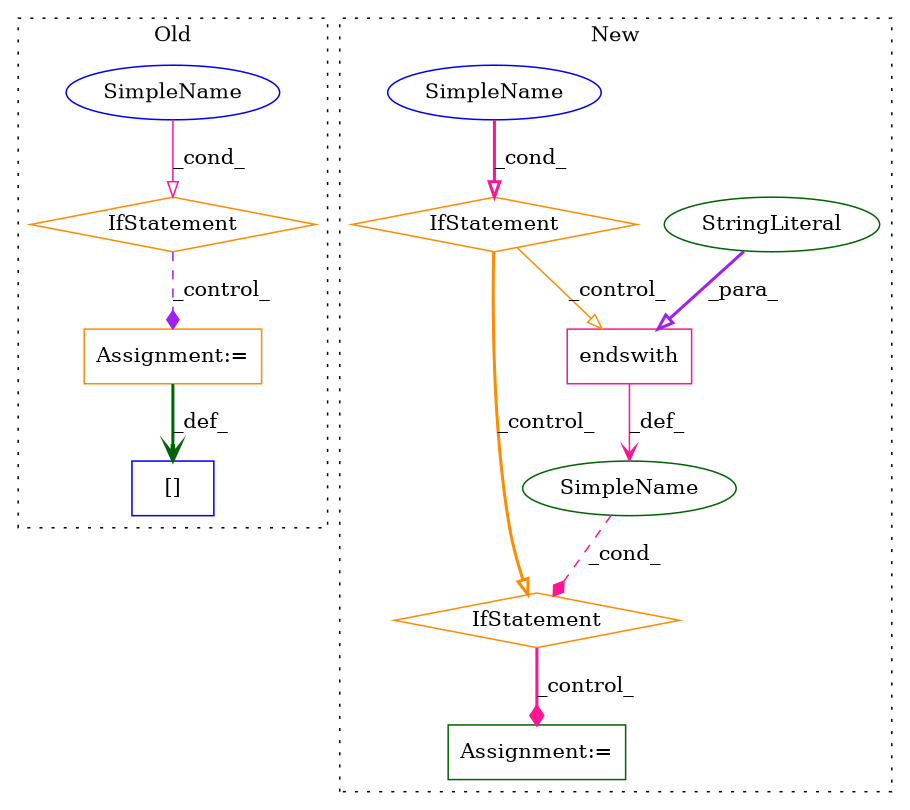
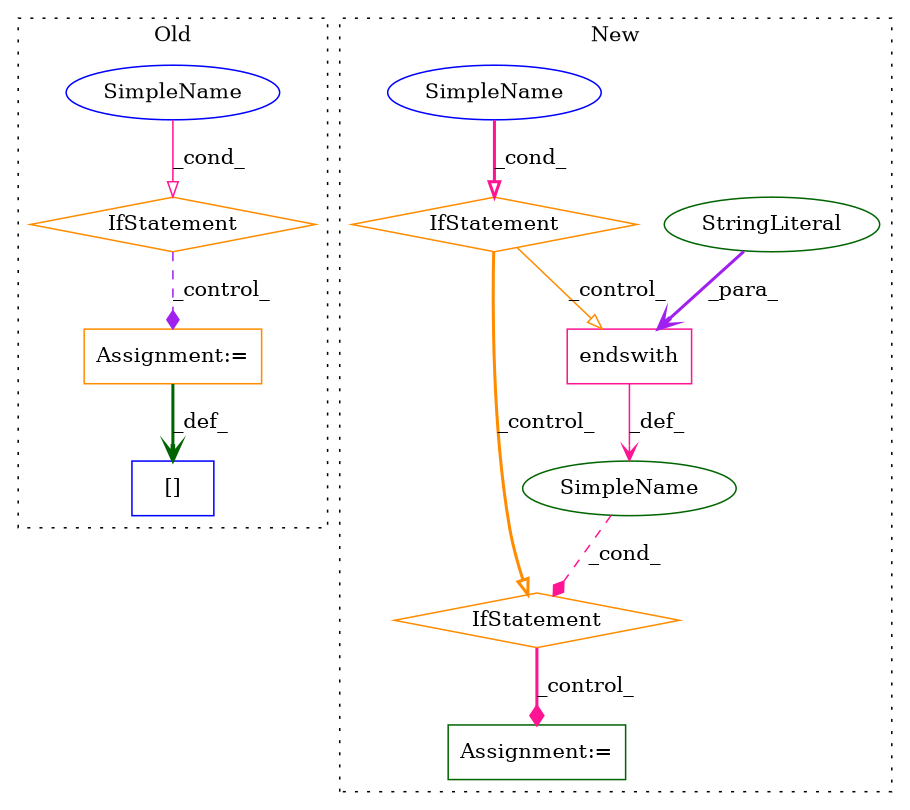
  digraph {
    node [a=25 shape=box color=darkorange]
    edge [color=deeppink style=bold arrowhead=onormal]
    n1 [l="10,2" label=IfStatement s="6245,6270" shape=diamond]
    n2 [a=7 l=1 label="Assignment:=" s=6295]
    n3 [a=42 label=SimpleName shape=ellipse color=blue]
    n4 [a=2 l="5,1" label="[]" s="6282,6294" color=blue]
    n5 [a=32 l="9,1" label=endswith s="6444,6456" color=deeppink]
    n6 [l="4,2" label=IfStatement s="6399,6457" shape=diamond]
    n7 [a=45 l=3 label=StringLiteral s=6453 shape=ellipse color=darkgreen]
    n8 [a=7 l=20 label="Assignment:=" s=6483 color=darkgreen]
    n9 [a=42 label=SimpleName shape=ellipse color=darkgreen]
    n10 [a=42 label=SimpleName shape=ellipse color=blue]
    n11 [l="12,2" label=IfStatement s="6361,6385" shape=diamond]
    subgraph cluster_1 {
      label=Old
      style=dotted
      n1
      n2
      n3
      n4
    }
    subgraph cluster_2 {
      label=New
      style=dotted
      n5
      n6
      n7
      n8
      n9
      n10
      n11
    }
    n1 -> n2 [label=_control_ color=purple style=dashed arrowhead=diamond]
    n2 -> n4 [label=_def_ color=darkgreen arrowhead=vee]
    n3 -> n1 [label=_cond_ style=solid]
    n5 -> n9 [label=_def_ style=solid arrowhead=vee]
    n6 -> n8 [label=_control_ arrowhead=diamond]
-   n7 -> n5 [label=_para_ color=purple]
+   n7 -> n5 [label=_para_ color=purple arrowhead=vee]
    n9 -> n6 [label=_cond_ style=dashed arrowhead=diamond]
    n10 -> n11 [label=_cond_]
    n11 -> n5 [label=_control_ color=darkorange style=solid]
    n11 -> n6 [label=_control_ color=darkorange]
  }
